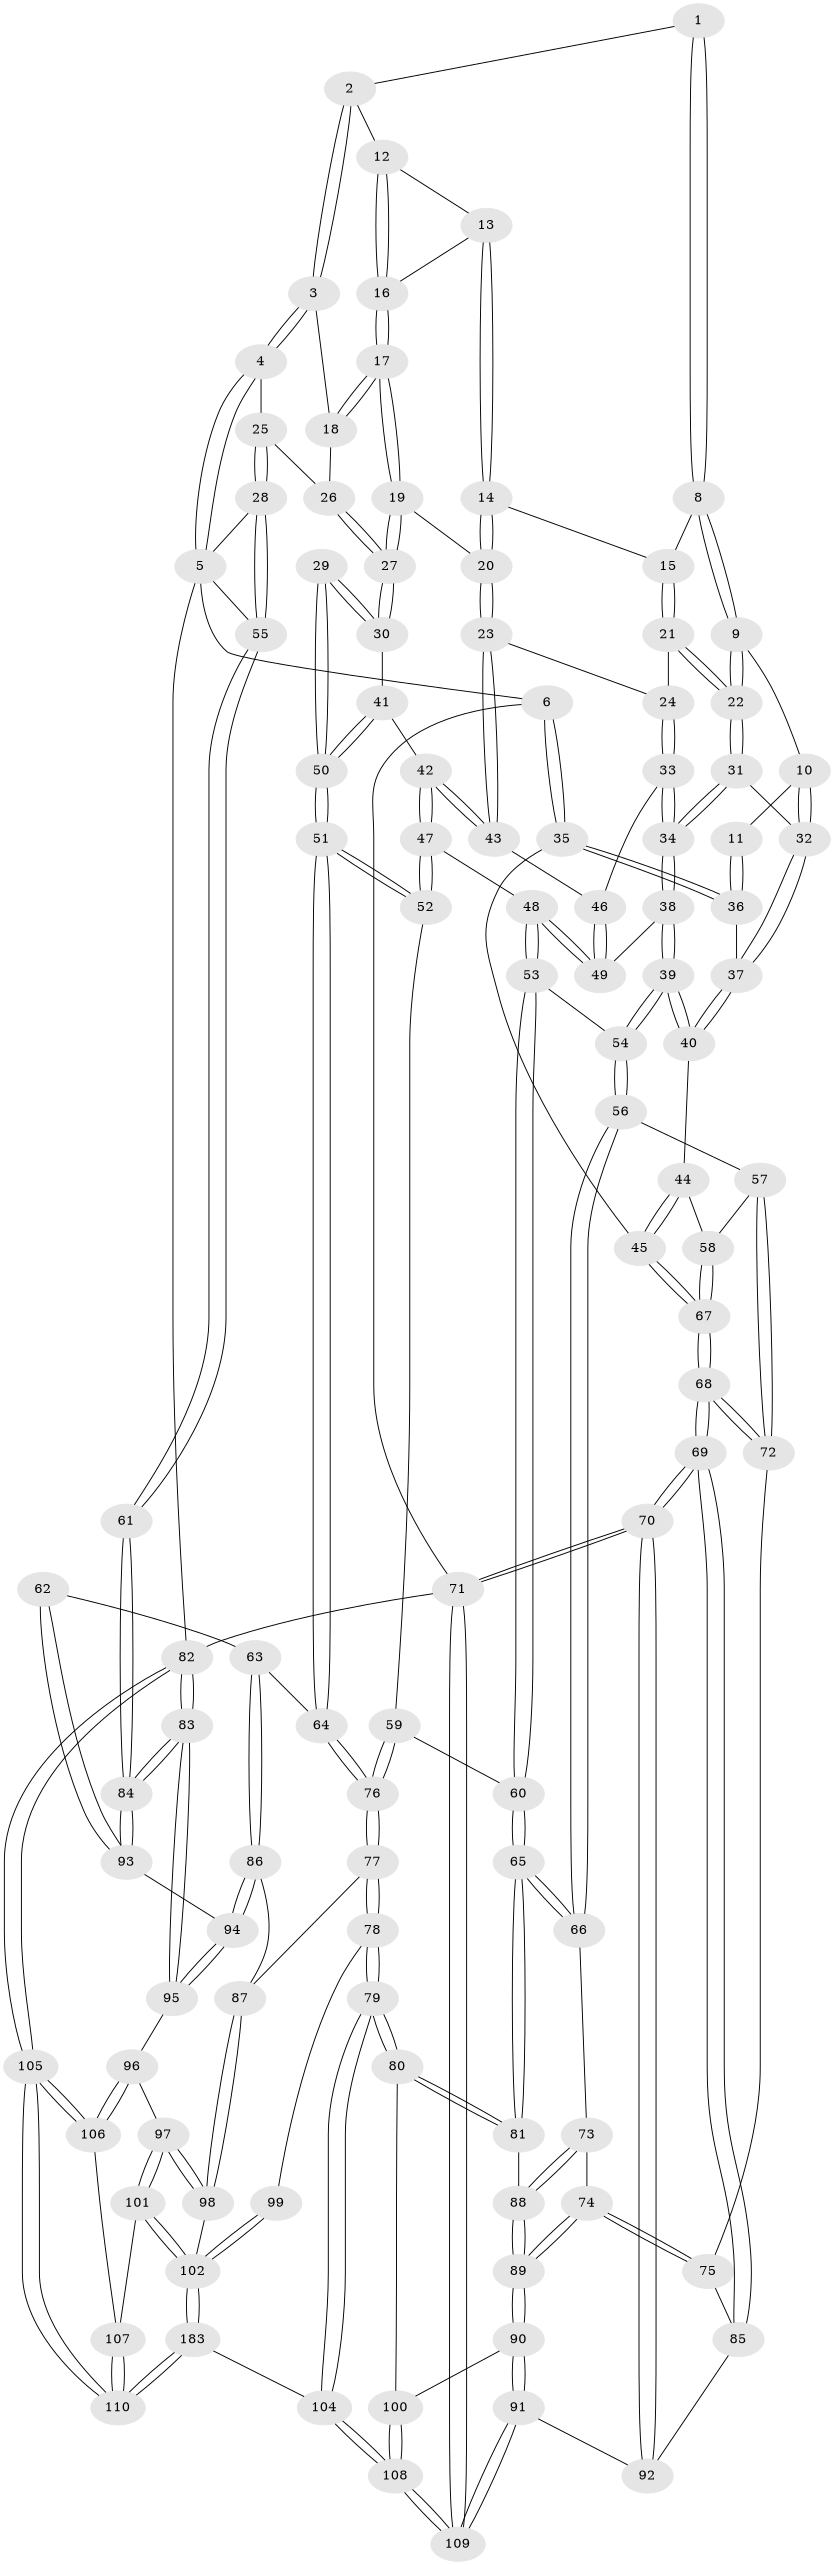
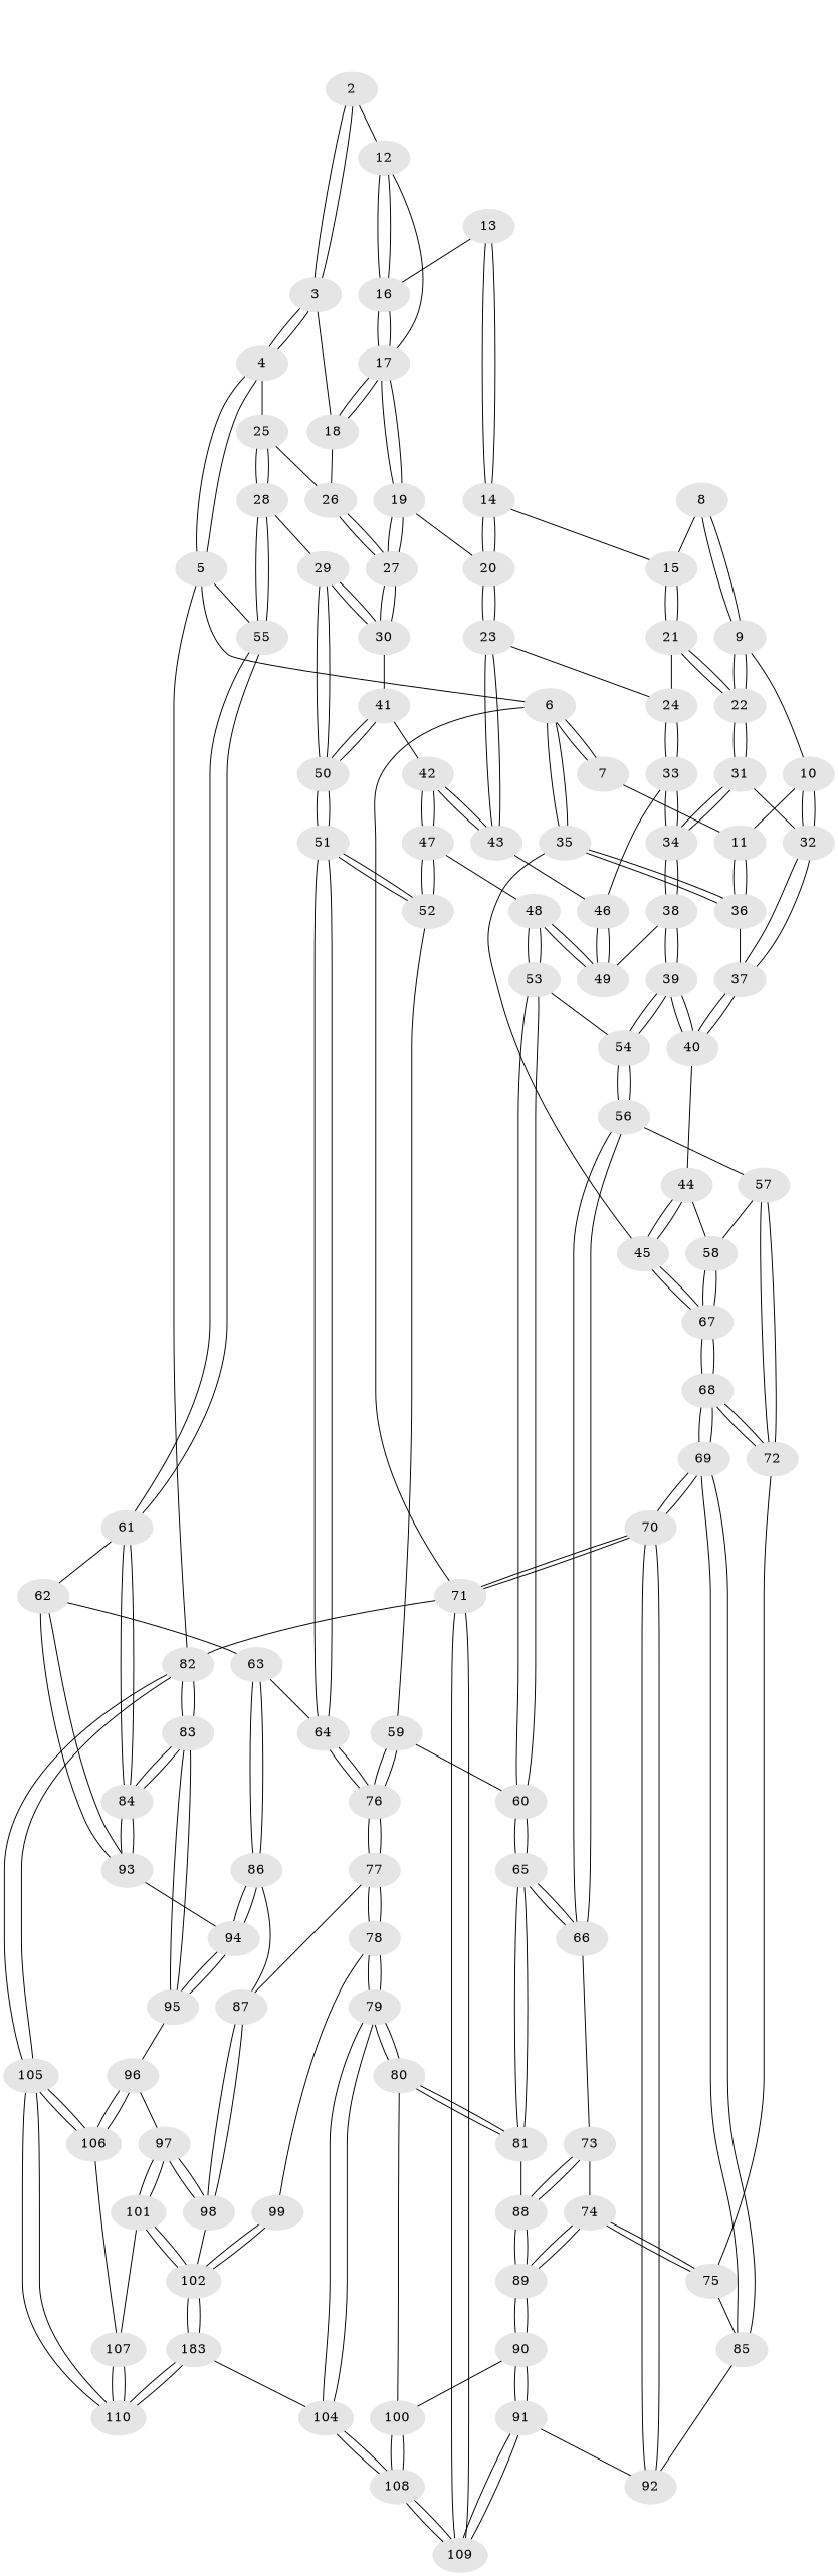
  graph {
    node [color=gray90 style=filled]
-   1
    2
    8
    3
    12
    9
    15
    4
    18
    13
    16
    5
    25
    26
    6
    55
    82
    28
+   7
    35
    71
    61
    83
    105
    11
    36
    45
    109
    10
    22
    21
    32
    31
    37
    14
    17
    20
    23
    24
    19
    27
    30
    43
    33
    34
    46
    29
    41
    50
    51
    42
    38
    40
    49
    39
    67
    44
    54
    56
    58
    47
    48
    52
    68
    53
    59
    60
    64
    76
    65
    57
    66
    62
    84
    72
    73
    75
    77
    81
    63
    93
    86
    94
    87
    88
    74
    69
    70
    85
    92
    89
    90
    78
    79
    99
    98
    80
    104
    102
    100
    108
    95
    106
    110
    96
    91
    97
    101
    107
    n110 [label=183]
-   1 -- 2
-   1 -- 8
-   1 -- 8
    2 -- 3
    2 -- 3
    2 -- 12
    8 -- 9
    8 -- 9
    8 -- 15
    3 -- 4
    3 -- 4
    3 -- 18
-   12 -- 13
+   12 -- 17
    12 -- 16
    12 -- 16
    9 -- 10
    9 -- 22
    9 -- 22
    15 -- 21
    15 -- 21
    4 -- 5
    4 -- 5
    4 -- 25
    18 -- 26
    13 -- 16
    13 -- 14
    13 -- 14
    16 -- 17
    16 -- 17
    5 -- 6
    5 -- 55
    5 -- 82
    25 -- 26
    25 -- 28
    25 -- 28
    26 -- 27
    26 -- 27
+   6 -- 7
+   6 -- 7
    6 -- 35
    6 -- 35
    6 -- 71
    55 -- 61
    55 -- 61
    82 -- 83
    82 -- 83
    82 -- 105
    82 -- 105
    28 -- 55
    28 -- 55
-   28 -- 5
+   28 -- 29
+   7 -- 11
    35 -- 36
    35 -- 36
    35 -- 45
    71 -- 82
    71 -- 109
    71 -- 109
+   61 -- 62
    61 -- 84
    61 -- 84
    83 -- 84
    83 -- 84
    83 -- 95
    83 -- 95
    105 -- 106
    105 -- 106
    105 -- 110
    105 -- 110
    11 -- 36
    11 -- 36
    36 -- 37
    45 -- 67
    45 -- 67
    10 -- 11
    10 -- 32
    10 -- 32
    22 -- 31
    22 -- 31
    21 -- 22
    21 -- 22
    21 -- 24
    32 -- 37
    32 -- 37
    31 -- 32
    31 -- 34
    31 -- 34
    37 -- 40
    37 -- 40
    14 -- 15
    14 -- 20
    14 -- 20
    17 -- 18
    17 -- 18
    17 -- 19
    17 -- 19
    20 -- 23
    20 -- 23
    23 -- 24
    23 -- 43
    23 -- 43
    24 -- 33
    24 -- 33
    19 -- 20
    19 -- 27
    19 -- 27
    27 -- 30
    27 -- 30
    30 -- 41
    43 -- 46
    33 -- 34
    33 -- 34
    33 -- 46
    34 -- 38
    34 -- 38
    46 -- 49
    46 -- 49
    29 -- 30
    29 -- 30
    29 -- 50
    29 -- 50
    41 -- 50
    41 -- 50
    41 -- 42
    50 -- 51
    50 -- 51
    51 -- 52
    51 -- 52
    51 -- 64
    51 -- 64
    42 -- 43
    42 -- 43
    42 -- 47
    42 -- 47
    38 -- 49
    38 -- 39
    38 -- 39
    40 -- 44
    39 -- 40
    39 -- 40
    39 -- 54
    39 -- 54
    67 -- 68
    67 -- 68
    44 -- 45
    44 -- 45
    44 -- 58
    54 -- 56
    54 -- 56
    56 -- 57
    56 -- 66
    56 -- 66
    58 -- 67
    58 -- 67
    47 -- 48
    47 -- 52
    47 -- 52
    48 -- 49
    48 -- 49
    48 -- 53
    48 -- 53
    52 -- 59
    68 -- 72
    68 -- 72
    68 -- 69
    68 -- 69
    53 -- 54
    53 -- 60
    53 -- 60
    59 -- 60
    59 -- 76
    59 -- 76
    60 -- 65
    60 -- 65
    64 -- 76
    64 -- 76
    76 -- 77
    76 -- 77
    65 -- 66
    65 -- 66
    65 -- 81
    65 -- 81
    57 -- 58
    57 -- 72
    57 -- 72
    66 -- 73
    62 -- 63
    62 -- 93
    62 -- 93
    84 -- 93
    84 -- 93
    72 -- 75
    73 -- 88
    73 -- 88
    73 -- 74
    75 -- 85
    77 -- 87
    77 -- 78
    77 -- 78
    81 -- 88
    63 -- 64
    63 -- 86
    63 -- 86
    93 -- 94
    86 -- 94
    86 -- 94
    86 -- 87
    94 -- 95
    94 -- 95
    87 -- 98
    87 -- 98
    88 -- 89
    88 -- 89
    74 -- 75
    74 -- 75
    74 -- 89
    74 -- 89
    69 -- 70
    69 -- 70
    69 -- 85
    69 -- 85
    70 -- 71
    70 -- 71
    70 -- 92
    70 -- 92
    85 -- 92
    89 -- 90
    89 -- 90
    90 -- 100
    90 -- 91
    90 -- 91
    78 -- 79
    78 -- 79
    78 -- 99
    79 -- 80
    79 -- 80
    79 -- 104
    79 -- 104
    99 -- 102
    99 -- 102
    98 -- 102
    80 -- 81
    80 -- 81
    80 -- 100
    104 -- 108
    104 -- 108
    102 -- n110
    102 -- n110
    100 -- 108
    100 -- 108
    108 -- 109
    108 -- 109
    95 -- 96
    106 -- 107
    96 -- 106
    96 -- 106
    96 -- 97
    91 -- 109
    91 -- 109
    91 -- 92
    97 -- 98
    97 -- 98
    97 -- 101
    97 -- 101
    101 -- 102
    101 -- 102
    101 -- 107
    107 -- 110
    107 -- 110
    n110 -- 104
    n110 -- 110
    n110 -- 110
  }
